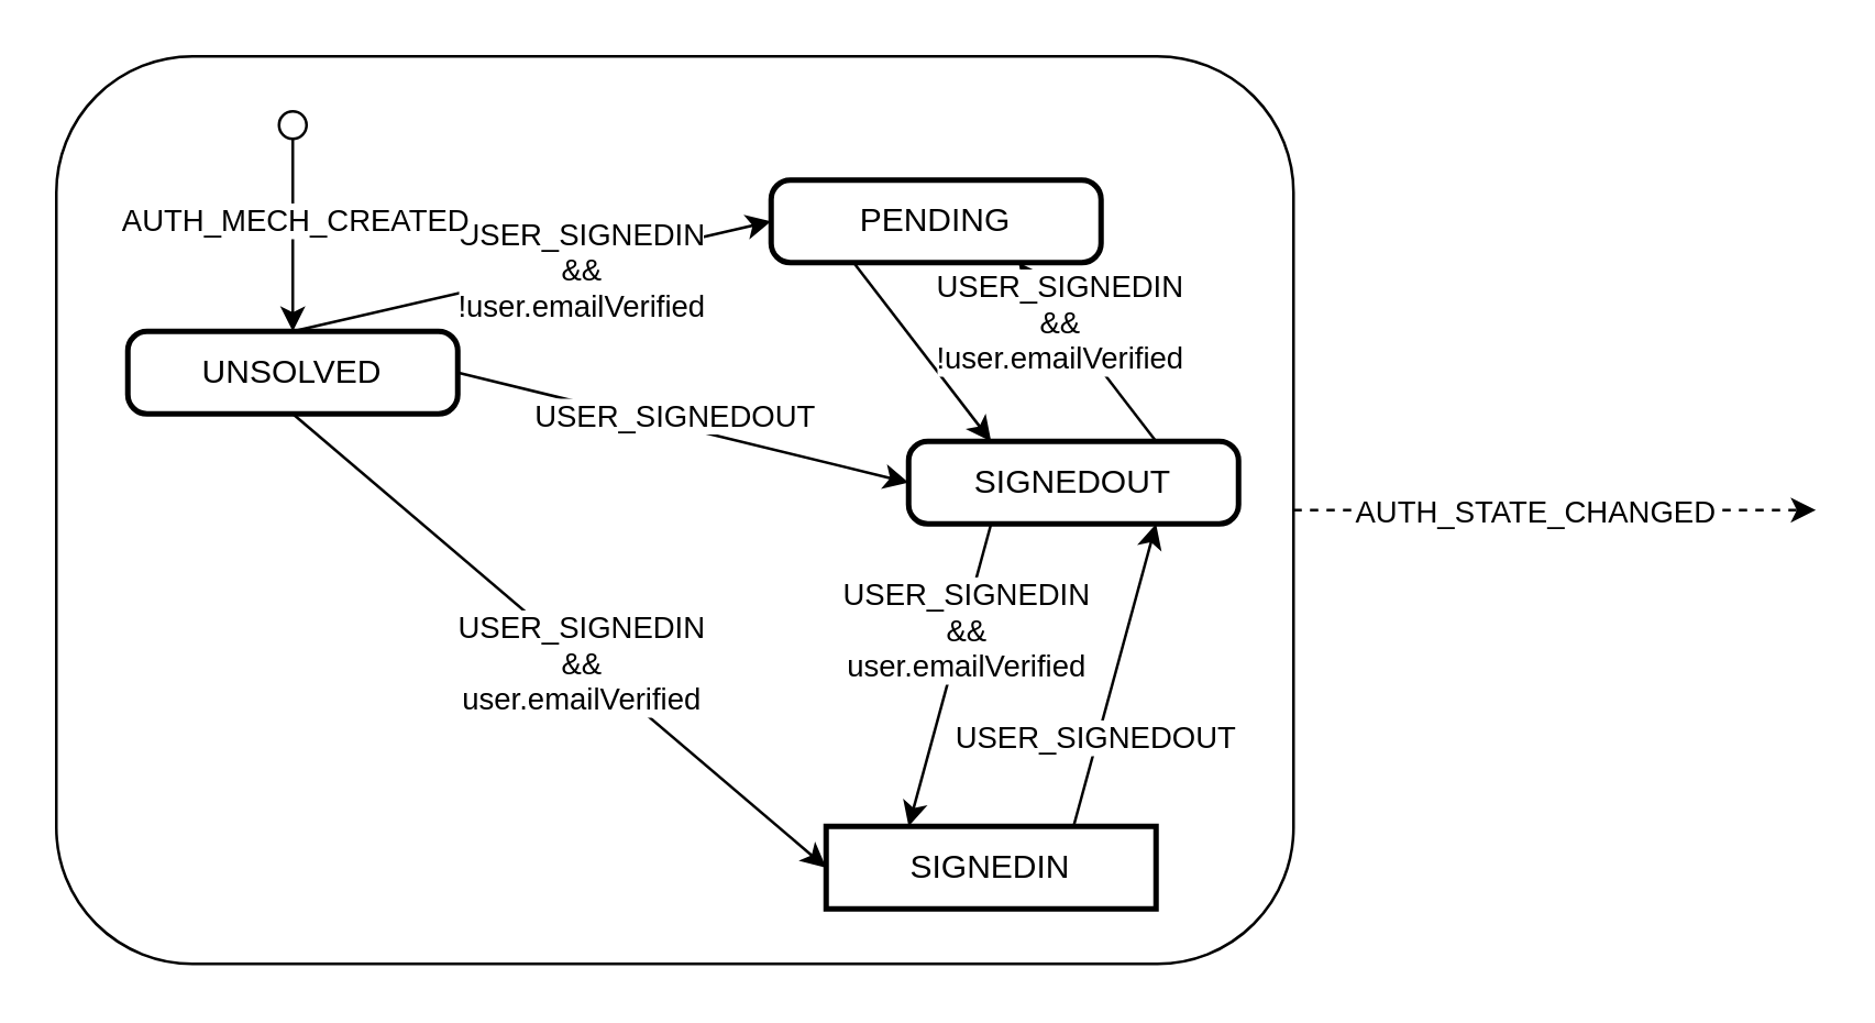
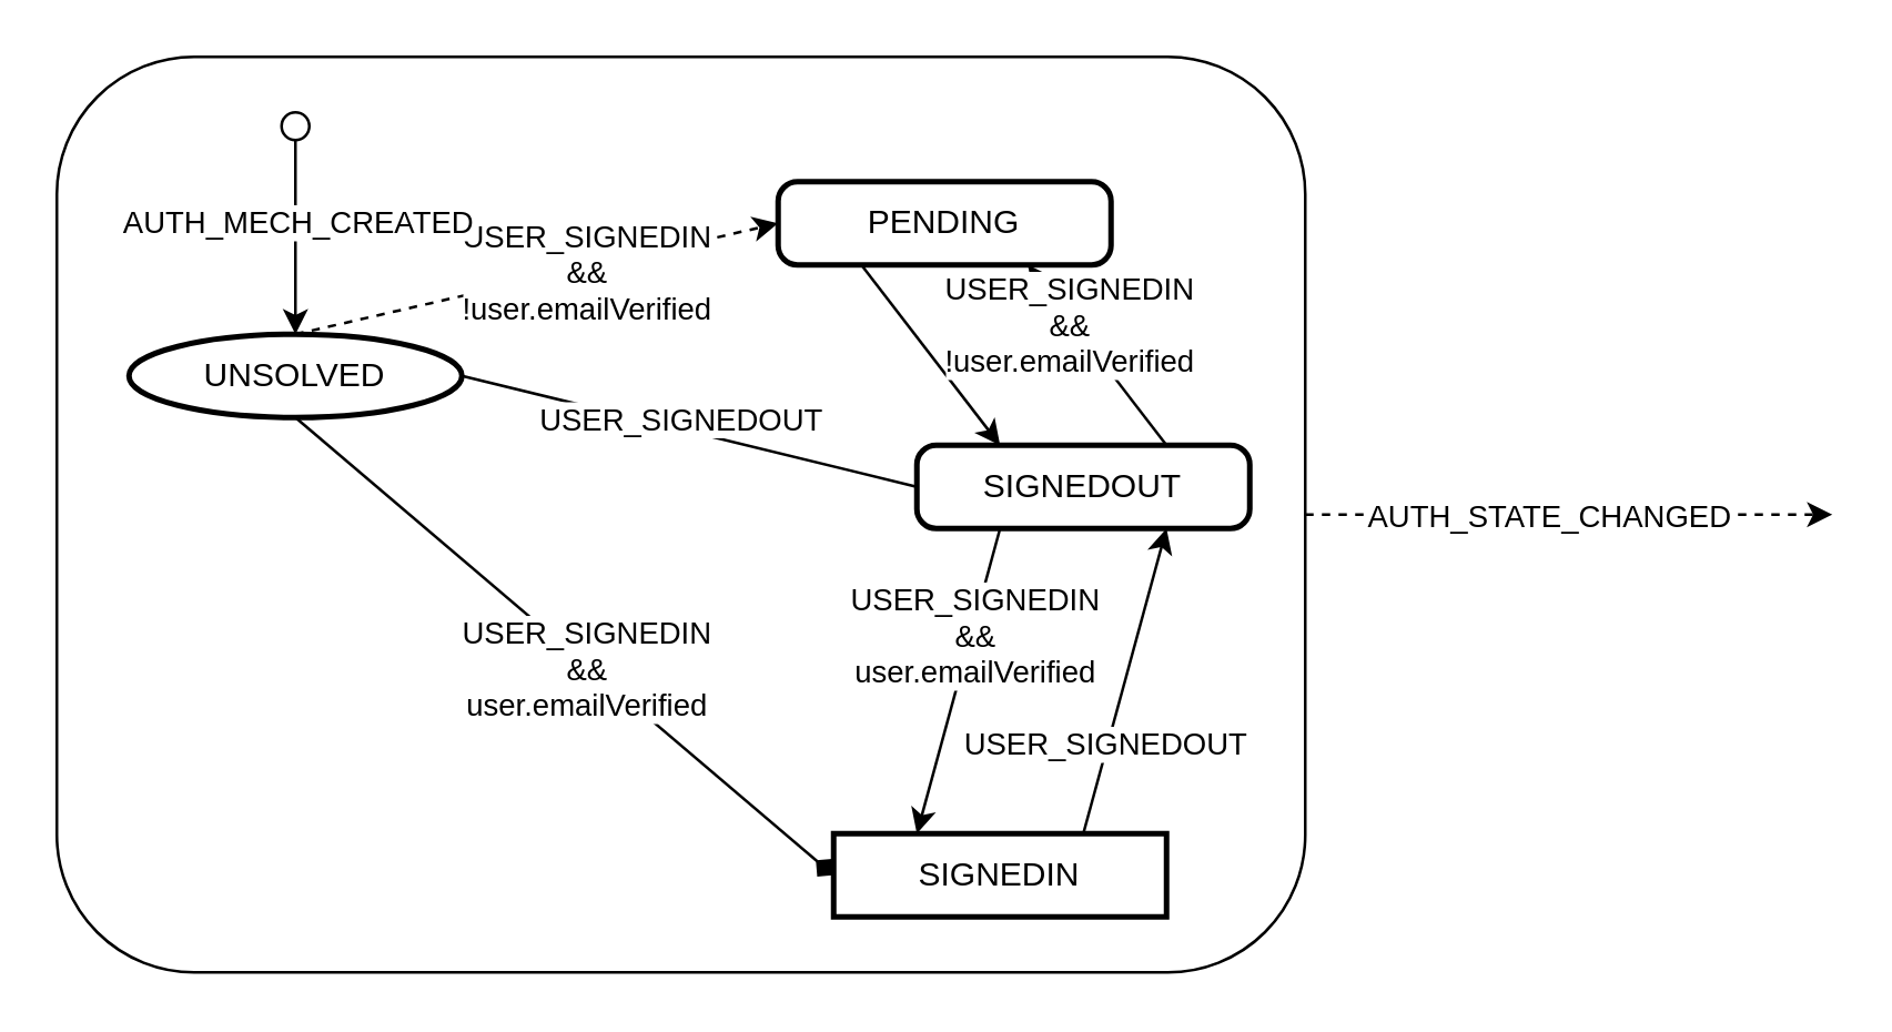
  <mxCell id="0" />
  <mxCell id="1" parent="0" />
  <mxCell id="2" value="" style="rounded=1;whiteSpace=wrap;html=1;" vertex="1" parent="1"><mxGeometry x="20" y="20" width="450" height="330" as="geometry" /></mxCell>
- <mxCell id="3" value="UNSOLVED" style="rounded=1;whiteSpace=wrap;html=1;absoluteArcSize=1;arcSize=14;strokeWidth=2;" vertex="1" parent="1"><mxGeometry x="46" y="120" width="120" height="30" as="geometry" /></mxCell>
- <mxCell id="4" value="" style="endArrow=classic;html=1;exitX=0.5;exitY=1;exitDx=0;exitDy=0;entryX=0;entryY=0.5;entryDx=0;entryDy=0;" edge="1" parent="1" source="3" target="6"><mxGeometry width="50" height="50" relative="1" as="geometry"><mxPoint x="226" y="220" as="sourcePoint" /><mxPoint x="286" y="135" as="targetPoint" /></mxGeometry></mxCell>
+ <mxCell id="3" value="UNSOLVED" style="ellipse;whiteSpace=wrap;html=1;absoluteArcSize=1;arcSize=14;strokeWidth=2;" vertex="1" parent="1"><mxGeometry x="46" y="120" width="120" height="30" as="geometry" /></mxCell>
+ <mxCell id="4" value="" style="endArrow=diamond;html=1;exitX=0.5;exitY=1;exitDx=0;exitDy=0;entryX=0;entryY=0.5;entryDx=0;entryDy=0;" edge="1" parent="1" source="3" target="6"><mxGeometry width="50" height="50" relative="1" as="geometry"><mxPoint x="226" y="220" as="sourcePoint" /><mxPoint x="286" y="135" as="targetPoint" /></mxGeometry></mxCell>
  <mxCell id="5" value="USER_SIGNEDIN&lt;br&gt;&amp;amp;&amp;amp;&lt;br&gt;user.emailVerified" style="edgeLabel;html=1;align=center;verticalAlign=middle;resizable=0;points=[];" vertex="1" connectable="0" parent="4"><mxGeometry x="0.083" y="-1" relative="1" as="geometry"><mxPoint as="offset" /></mxGeometry></mxCell>
  <mxCell id="6" value="SIGNEDIN" style="whiteSpace=wrap;html=1;absoluteArcSize=1;arcSize=14;strokeWidth=2;rounded=0;" vertex="1" parent="1"><mxGeometry x="300" y="300" width="120" height="30" as="geometry" /></mxCell>
  <mxCell id="7" value="SIGNEDOUT" style="rounded=1;whiteSpace=wrap;html=1;absoluteArcSize=1;arcSize=14;strokeWidth=2;" vertex="1" parent="1"><mxGeometry x="330" y="160" width="120" height="30" as="geometry" /></mxCell>
- <mxCell id="8" value="" style="endArrow=classic;html=1;exitX=1;exitY=0.5;exitDx=0;exitDy=0;entryX=0;entryY=0.5;entryDx=0;entryDy=0;" edge="1" parent="1" source="3" target="7"><mxGeometry width="50" height="50" relative="1" as="geometry"><mxPoint x="266" y="150" as="sourcePoint" /><mxPoint x="316" y="100" as="targetPoint" /></mxGeometry></mxCell>
+ <mxCell id="8" value="" style="endArrow=none;html=1;exitX=1;exitY=0.5;exitDx=0;exitDy=0;entryX=0;entryY=0.5;entryDx=0;entryDy=0;" edge="1" parent="1" source="3" target="7"><mxGeometry width="50" height="50" relative="1" as="geometry"><mxPoint x="266" y="150" as="sourcePoint" /><mxPoint x="316" y="100" as="targetPoint" /></mxGeometry></mxCell>
  <mxCell id="9" value="USER_SIGNEDOUT" style="edgeLabel;html=1;align=center;verticalAlign=middle;resizable=0;points=[];" vertex="1" connectable="0" parent="8"><mxGeometry x="-0.211" y="1" relative="1" as="geometry"><mxPoint x="13.17" y="1" as="offset" /></mxGeometry></mxCell>
  <mxCell id="10" value="" style="endArrow=classic;startArrow=none;html=1;entryX=0.25;entryY=0;entryDx=0;entryDy=0;exitX=0.25;exitY=1;exitDx=0;exitDy=0;startFill=0;" edge="1" parent="1" source="7" target="6"><mxGeometry width="50" height="50" relative="1" as="geometry"><mxPoint x="306" y="160" as="sourcePoint" /><mxPoint x="316" y="100" as="targetPoint" /></mxGeometry></mxCell>
  <mxCell id="11" value="&lt;div&gt;USER_SIGNEDIN&lt;/div&gt;&lt;div&gt;&amp;amp;&amp;amp;&lt;/div&gt;&lt;div&gt;user.emailVerified&lt;/div&gt;" style="edgeLabel;html=1;align=center;verticalAlign=middle;resizable=0;points=[];" vertex="1" connectable="0" parent="10"><mxGeometry x="-0.29" y="1" relative="1" as="geometry"><mxPoint as="offset" /></mxGeometry></mxCell>
  <mxCell id="12" value="PENDING" style="rounded=1;whiteSpace=wrap;html=1;absoluteArcSize=1;arcSize=14;strokeWidth=2;imageWidth=24;" vertex="1" parent="1"><mxGeometry x="280" y="65" width="120" height="30" as="geometry" /></mxCell>
- <mxCell id="13" value="" style="endArrow=classic;html=1;exitX=0.5;exitY=0;exitDx=0;exitDy=0;entryX=0;entryY=0.5;entryDx=0;entryDy=0;" edge="1" parent="1" source="3" target="12"><mxGeometry width="50" height="50" relative="1" as="geometry"><mxPoint x="266" y="150" as="sourcePoint" /><mxPoint x="316" y="100" as="targetPoint" /></mxGeometry></mxCell>
+ <mxCell id="13" value="" style="endArrow=classic;html=1;exitX=0.5;exitY=0;exitDx=0;exitDy=0;entryX=0;entryY=0.5;entryDx=0;entryDy=0;dashed=1;" edge="1" parent="1" source="3" target="12"><mxGeometry width="50" height="50" relative="1" as="geometry"><mxPoint x="266" y="150" as="sourcePoint" /><mxPoint x="316" y="100" as="targetPoint" /></mxGeometry></mxCell>
  <mxCell id="14" value="&lt;div&gt;USER_SIGNEDIN&lt;/div&gt;&lt;div&gt;&amp;amp;&amp;amp;&lt;/div&gt;&lt;div&gt;!user.emailVerified&lt;/div&gt;" style="edgeLabel;html=1;align=center;verticalAlign=middle;resizable=0;points=[];" vertex="1" connectable="0" parent="13"><mxGeometry x="0.196" y="-1" relative="1" as="geometry"><mxPoint as="offset" /></mxGeometry></mxCell>
  <mxCell id="15" value="" style="endArrow=classic;startArrow=none;html=1;entryX=0.25;entryY=0;entryDx=0;entryDy=0;exitX=0.25;exitY=1;exitDx=0;exitDy=0;startFill=0;" edge="1" parent="1" source="12" target="7"><mxGeometry width="50" height="50" relative="1" as="geometry"><mxPoint x="305.66" y="70" as="sourcePoint" /><mxPoint x="305.66" y="120" as="targetPoint" /></mxGeometry></mxCell>
  <mxCell id="16" value="" style="ellipse;whiteSpace=wrap;html=1;aspect=fixed;" vertex="1" parent="1"><mxGeometry x="101" y="40" width="10" height="10" as="geometry" /></mxCell>
  <mxCell id="17" value="" style="endArrow=classic;html=1;exitX=0.5;exitY=1;exitDx=0;exitDy=0;entryX=0.5;entryY=0;entryDx=0;entryDy=0;" edge="1" parent="1" source="16" target="3"><mxGeometry width="50" height="50" relative="1" as="geometry"><mxPoint x="196" y="40" as="sourcePoint" /><mxPoint x="246" y="-10" as="targetPoint" /></mxGeometry></mxCell>
  <mxCell id="18" value="AUTH_MECH_CREATED" style="edgeLabel;html=1;align=center;verticalAlign=middle;resizable=0;points=[];" vertex="1" connectable="0" parent="17"><mxGeometry x="-0.225" y="3" relative="1" as="geometry"><mxPoint x="-3" y="2.79" as="offset" /></mxGeometry></mxCell>
  <mxCell id="19" value="" style="endArrow=classic;dashed=1;html=1;exitX=1;exitY=0.5;exitDx=0;exitDy=0;endFill=1;" edge="1" parent="1" source="2"><mxGeometry width="50" height="50" relative="1" as="geometry"><mxPoint x="486" y="170" as="sourcePoint" /><mxPoint x="660" y="185" as="targetPoint" /></mxGeometry></mxCell>
  <mxCell id="20" value="AUTH_STATE_CHANGED" style="edgeLabel;html=1;align=center;verticalAlign=middle;resizable=0;points=[];" vertex="1" connectable="0" parent="19"><mxGeometry x="0.261" y="2" relative="1" as="geometry"><mxPoint x="-32.4" y="2.16" as="offset" /></mxGeometry></mxCell>
  <mxCell id="21" value="" style="endArrow=classic;html=1;entryX=0.75;entryY=1;entryDx=0;entryDy=0;exitX=0.75;exitY=0;exitDx=0;exitDy=0;" edge="1" parent="1" source="6" target="7"><mxGeometry width="50" height="50" relative="1" as="geometry"><mxPoint x="260" y="230" as="sourcePoint" /><mxPoint x="310" y="180" as="targetPoint" /></mxGeometry></mxCell>
  <mxCell id="22" value="USER_SIGNEDOUT" style="edgeLabel;html=1;align=center;verticalAlign=middle;resizable=0;points=[];" vertex="1" connectable="0" parent="21"><mxGeometry x="-0.415" y="1" relative="1" as="geometry"><mxPoint as="offset" /></mxGeometry></mxCell>
  <mxCell id="23" value="" style="endArrow=classic;html=1;entryX=0.75;entryY=1;entryDx=0;entryDy=0;exitX=0.75;exitY=0;exitDx=0;exitDy=0;" edge="1" parent="1" source="7" target="12"><mxGeometry width="50" height="50" relative="1" as="geometry"><mxPoint x="290" y="150" as="sourcePoint" /><mxPoint x="340" y="100" as="targetPoint" /></mxGeometry></mxCell>
  <mxCell id="24" value="&lt;div&gt;USER_SIGNEDIN&lt;/div&gt;&lt;div&gt;&amp;amp;&amp;amp;&lt;/div&gt;&lt;div&gt;!user.emailVerified&lt;/div&gt;" style="edgeLabel;html=1;align=center;verticalAlign=middle;resizable=0;points=[];" vertex="1" connectable="0" parent="23"><mxGeometry x="0.367" y="2" relative="1" as="geometry"><mxPoint as="offset" /></mxGeometry></mxCell>
